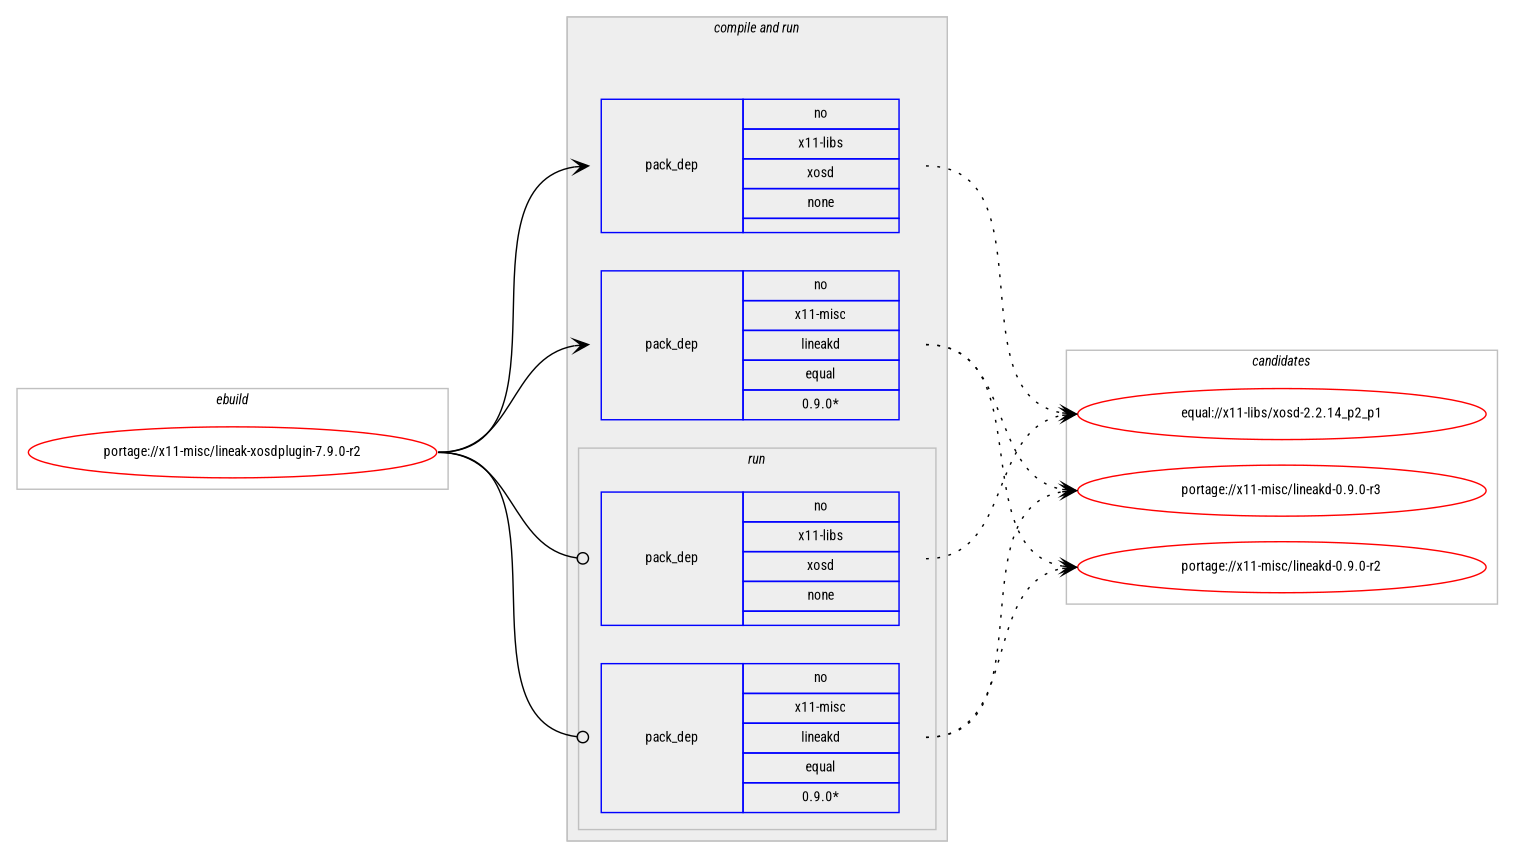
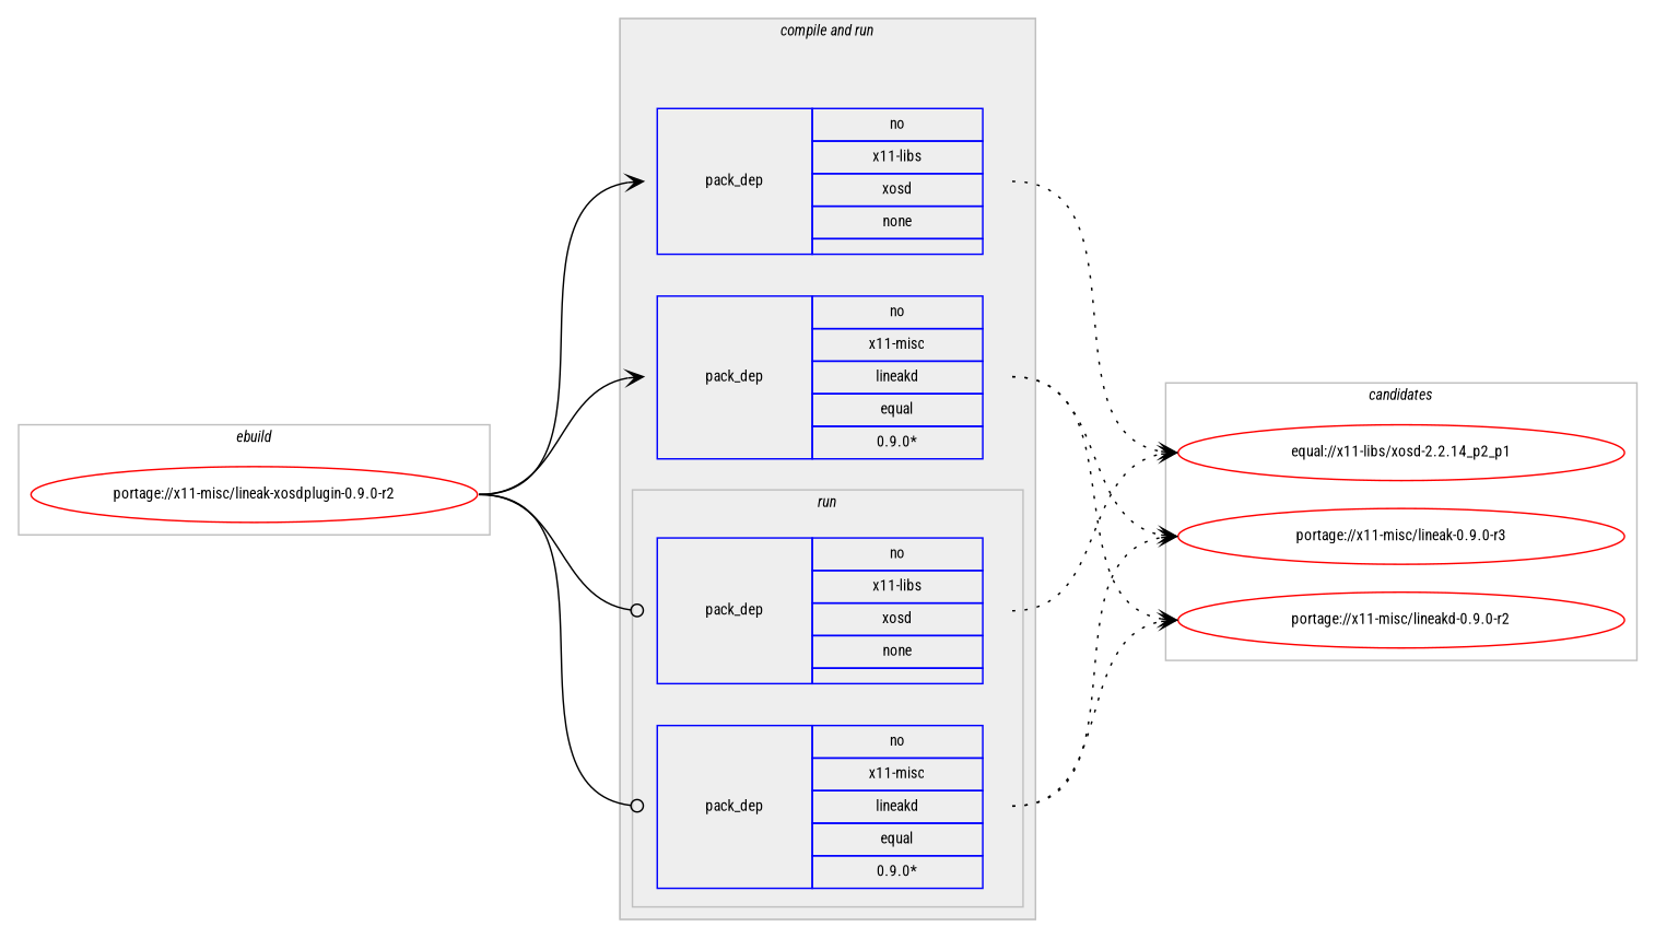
  digraph {
    compound=true
    concentrate=true
    fontname="Roboto Condensed"
    fontsize=10
    newrank=true
    rankdir=LR
    ranksep=1.5
    node [color=red fontname="Roboto Condensed" fontsize=10]
    edge [arrowhead=vee fontname="Roboto Condensed" headport=w style=dotted tailport=e weight=100]
-   n1 [label="portage://x11-misc/lineak-xosdplugin-7.9.0-r2" width=4]
+   n1 [label="portage://x11-misc/lineak-xosdplugin-0.9.0-r2" width=4]
    n2 [color=blue label=<<TABLE BORDER="0" CELLBORDER="1" CELLSPACING="0" CELLPADDING="4" WIDTH="220"><TR><TD ROWSPAN="6" CELLPADDING="30">pack_dep</TD></TR><TR><TD WIDTH="110">no</TD></TR><TR><TD>x11-libs</TD></TR><TR><TD>xosd</TD></TR><TR><TD>none</TD></TR><TR><TD></TD></TR></TABLE>> shape=none]
    n3 [color=blue label=<<TABLE BORDER="0" CELLBORDER="1" CELLSPACING="0" CELLPADDING="4" WIDTH="220"><TR><TD ROWSPAN="6" CELLPADDING="30">pack_dep</TD></TR><TR><TD WIDTH="110">no</TD></TR><TR><TD>x11-misc</TD></TR><TR><TD>lineakd</TD></TR><TR><TD>equal</TD></TR><TR><TD>0.9.0*</TD></TR></TABLE>> shape=none]
    n4 [color=blue label=<<TABLE BORDER="0" CELLBORDER="1" CELLSPACING="0" CELLPADDING="4" WIDTH="220"><TR><TD ROWSPAN="6" CELLPADDING="30">pack_dep</TD></TR><TR><TD WIDTH="110">no</TD></TR><TR><TD>x11-libs</TD></TR><TR><TD>xosd</TD></TR><TR><TD>none</TD></TR><TR><TD></TD></TR></TABLE>> shape=none]
    n5 [color=blue label=<<TABLE BORDER="0" CELLBORDER="1" CELLSPACING="0" CELLPADDING="4" WIDTH="220"><TR><TD ROWSPAN="6" CELLPADDING="30">pack_dep</TD></TR><TR><TD WIDTH="110">no</TD></TR><TR><TD>x11-misc</TD></TR><TR><TD>lineakd</TD></TR><TR><TD>equal</TD></TR><TR><TD>0.9.0*</TD></TR></TABLE>> shape=none]
    n6 [label="equal://x11-libs/xosd-2.2.14_p2_p1" width=4]
-   n7 [label="portage://x11-misc/lineakd-0.9.0-r3" width=4]
+   n7 [label="portage://x11-misc/lineak-0.9.0-r3" width=4]
    n8 [label="portage://x11-misc/lineakd-0.9.0-r2" width=4]
    subgraph cluster_1 {
      color=gray
      label=<<i>ebuild</i>>
      rank=same
      n1
    }
    subgraph cluster_2 {
      color=gray
      label=<<i>dependencies</i>>
      subgraph cluster_3 {
        color=gray
        fillcolor="#eeeeee"
        label=<<i>compile</i>>
        style=filled
        subgraph sub_4 {
          color=gray
          fillcolor="#eeeeee"
          label=<<i>compile</i>>
          style=filled
          n2
        }
        subgraph sub_5 {
          color=gray
          fillcolor="#eeeeee"
          label=<<i>compile</i>>
          style=filled
          n3
        }
      }
      subgraph cluster_6 {
        color=gray
        fillcolor="#eeeeee"
        label=<<i>compile and run</i>>
        style=filled
      }
      subgraph cluster_7 {
        color=gray
        fillcolor="#eeeeee"
        label=<<i>run</i>>
        style=filled
        subgraph sub_8 {
          color=gray
          fillcolor="#eeeeee"
          label=<<i>run</i>>
          style=filled
          n4
        }
        subgraph sub_9 {
          color=gray
          fillcolor="#eeeeee"
          label=<<i>run</i>>
          style=filled
          n5
        }
      }
    }
    subgraph cluster_10 {
      color=gray
      label=<<i>candidates</i>>
      rank=same
      subgraph sub_11 {
        color=black
        label=<<i>candidates</i>>
        nodesep=1
        rank=same
        n6
      }
      subgraph sub_12 {
        color=black
        label=<<i>candidates</i>>
        nodesep=1
        rank=same
        n7
        n8
      }
      subgraph sub_13 {
        color=black
        label=<<i>candidates</i>>
        nodesep=1
        rank=same
        n6
      }
      subgraph sub_14 {
        color=black
        label=<<i>candidates</i>>
        nodesep=1
        rank=same
        n7
        n8
      }
    }
    n1 -> n2 [style=solid weight=20]
    n1 -> n3 [style=solid weight=20]
    n1 -> n4 [arrowhead=odot style=solid weight=20]
    n1 -> n5 [arrowhead=odot style=solid weight=20]
    n2 -> n6
    n3 -> n7
    n3 -> n8
    n4 -> n6
    n5 -> n7
    n5 -> n8
  }
